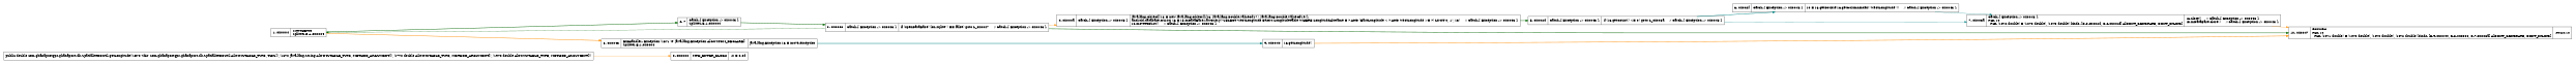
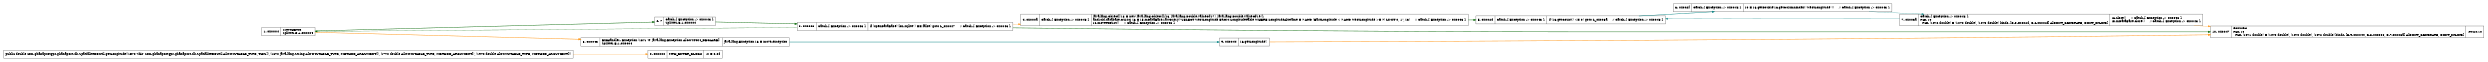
  digraph {
    rankdir=LR
    node [shape=record]
    edge [color=darkgreen style=bold]
    n1 [label="{0\:\ 0x0000|MTH_ENTER_BLOCK\l|r0 = 0.0d\l}"]
    n2 [label="{1\:\ 0x0004|SYNTHETIC\lSplitter:B:1:0x0004\l}"]
    n3 [label="{2\:\ ?|Catch:\{ Exception \-\> 0x0043 \}\lSplitter:B:1:0x0004\l}"]
    n4 [label="{8\:\ 0x0043|ExcHandler: Exception (r6v1 'e' java.lang.Exception A[CUSTOM_DECLARE])\lSplitter:B:1:0x0004\l|java.lang.Exception r6 = move\-exception\l}"]
    n5 [label="{3\:\ 0x0008|Catch:\{ Exception \-\> 0x0043 \}\l|if (openDataBase(\"lon.sqlite\") == false) goto L_0x0047     \/\/ Catch:\{ Exception \-\> 0x0043 \}\l}"]
    n6 [label="{9\:\ 0x0044|r6.getLongitude()\l}"]
    n7 [label="{4\:\ 0x000a|Catch:\{ Exception \-\> 0x0043 \}\l|java.lang.Object[] r3 = new java.lang.Object[]\{r6, java.lang.Double.valueOf(r7), java.lang.Double.valueOf(r9)\}\landroid.database.Cursor r6 = r5.mDataBase.rawQuery(\"SELECT WestLongitude FROM LongitudeTable WHERE LongitudeAltName = ? AND (EastLongitude \< ? AND WestLongitude \>= ?) LIMIT 0, 1\", r3)     \/\/ Catch:\{ Exception \-\> 0x0043 \}\lr6.moveToFirst()     \/\/ Catch:\{ Exception \-\> 0x0043 \}\l}"]
    n8 [label="{10\:\ 0x0047|RETURN\lPHI: r0 \l  PHI: (r0v1 double) = (r0v0 double), (r0v0 double), (r0v2 double) binds: [B:9:0x0044, B:3:0x0008, B:7:0x003a] A[DONT_GENERATE, DONT_INLINE]\l|return r0\l}"]
    n9 [label="{5\:\ 0x002d|Catch:\{ Exception \-\> 0x0043 \}\l|if (r6.getCount() \<= 0) goto L_0x003a     \/\/ Catch:\{ Exception \-\> 0x0043 \}\l}"]
    n10 [label="{6\:\ 0x002f|Catch:\{ Exception \-\> 0x0043 \}\l|r0 = r6.getDouble(r6.getColumnIndex(\"WestLongitude\"))     \/\/ Catch:\{ Exception \-\> 0x0043 \}\l}"]
    n11 [label="{7\:\ 0x003a|Catch:\{ Exception \-\> 0x0043 \}\lPHI: r0 \l  PHI: (r0v2 double) = (r0v0 double), (r0v3 double) binds: [B:5:0x002d, B:6:0x002f] A[DONT_GENERATE, DONT_INLINE]\l|r6.close()     \/\/ Catch:\{ Exception \-\> 0x0043 \}\lr5.mDataBase.close()     \/\/ Catch:\{ Exception \-\> 0x0043 \}\l}"]
    n12 [label="{public double com.ghanapostgps.ghanapost.db.SpatialiteDBUtil.getLongitude((r5v0 'this' com.ghanapostgps.ghanapost.db.SpatialiteDBUtil A[IMMUTABLE_TYPE, THIS]), (r6v0 java.lang.String A[IMMUTABLE_TYPE, METHOD_ARGUMENT]), (r7v0 double A[IMMUTABLE_TYPE, METHOD_ARGUMENT]), (r9v0 double A[IMMUTABLE_TYPE, METHOD_ARGUMENT])) }"]
    n2 -> n3
    n2 -> n4 [color=darkorange]
    n3 -> n5
    n4 -> n6 [color=teal]
    n5 -> n2 [style=solid]
    n5 -> n7 [color=darkorange style=solid]
    n5 -> n8
    n6 -> n8 [color=darkorange]
    n7 -> n9
    n9 -> n10 [color=teal]
-   n9 -> n11 [color=teal style=solid]
+   n11 -> n9 [color=teal style=solid]
    n10 -> n11 [color=teal style=solid]
    n11 -> n8 [color=darkorange style=solid]
    n12 -> n1 [color=darkorange style=solid]
  }
